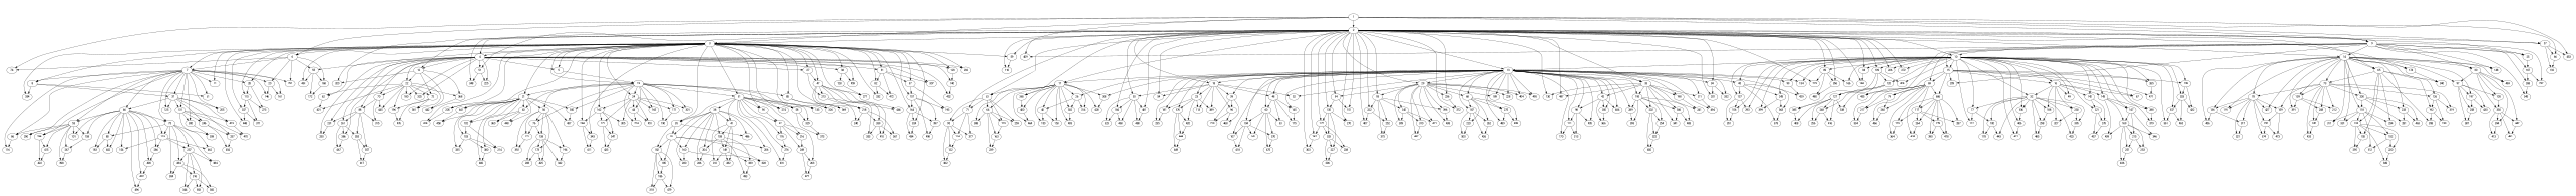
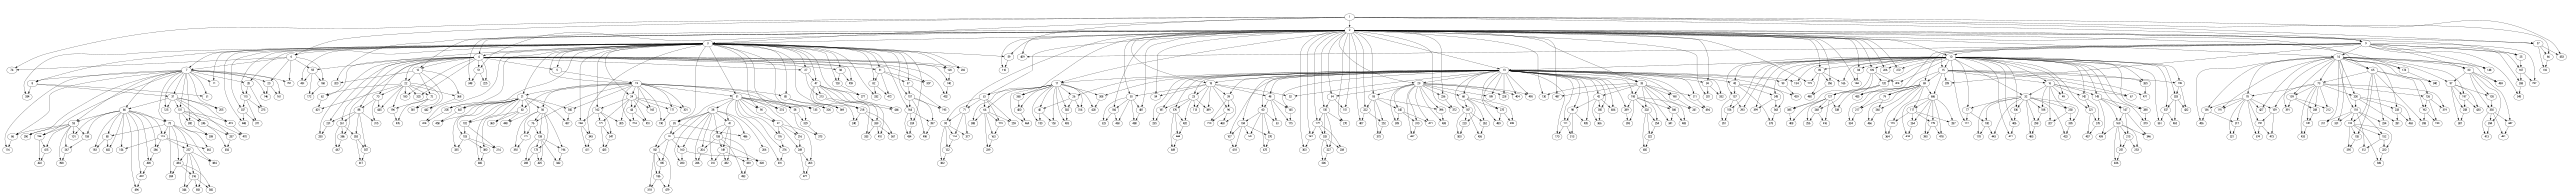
  digraph {
    fontname=Roboto
    node [fontname=Roboto]
    edge [fontname=Roboto]
    1
    2
    3
    6
    9
    57
    66
    74
    409
    453
    4
    10
    12
    13
    14
    17
    18
    25
    29
    33
    34
    50
    51
    54
    59
    63
    65
    71
    84
    89
    93
    94
    109
    110
    130
    135
    144
    151
    174
    177
    184
    201
    222
    226
    229
    236
    247
    270
    272
    303
    320
    348
    356
    365
    372
    407
    481
    487
    5
    7
    8
    11
    19
    21
    24
    27
    28
    31
    35
    36
    47
    55
    81
    82
    85
    87
    90
    115
    123
    128
    157
    162
    164
    205
    207
    232
    244
    274
    277
    324
    326
    332
    343
    354
    369
    414
    441
    448
    461
    20
    168
    291
    15
    30
    69
    148
    167
    209
    268
    297
    345
    455
    132
    22
    62
    70
    88
    140
    180
    225
    231
    250
    261
    307
    325
    386
    452
    459
    16
    32
    45
    49
    77
    99
    112
    120
    134
    137
    142
    143
    147
    156
    166
    221
    243
    265
    288
    293
    299
    333
    336
    337
    361
    379
    399
    406
    412
    424
    72
    368
    442
    23
    26
    39
    42
    48
    52
    60
    68
    98
    104
    107
    111
    145
    170
    181
    187
    189
    195
    198
    211
    228
    235
    275
    285
    289
    308
    352
    376
    404
    405
    429
    484
    489
    494
    495
    73
    78
    97
    118
    136
    139
    191
    197
    200
    233
    311
    331
    340
    391
    427
    456
    469
    40
    64
    150
    153
    302
    314
    388
    400
    403
    428
    464
    96
    113
    389
    245
    309
    310
    396
    421
    438
    497
    202
    241
    306
    341
    323
    460
    488
    95
    129
    259
    124
    126
    155
    192
    234
    358
    114
    377
    480
    252
    375
    127
    385
    203
    227
    238
    37
    46
    53
    61
    75
    86
    116
    125
    131
    146
    161
    255
    290
    294
    300
    43
    44
    56
    58
    76
    133
    165
    171
    190
    224
    301
    350
    102
    103
    335
    360
    380
    437
    440
    458
    482
    271
    305
    451
    213
    273
    38
    41
    92
    176
    216
    276
    329
    431
    91
    182
    486
    218
    240
    269
    353
    410
    446
    172
    472
    193
    371
    397
    498
    347
    434
    411
    196
    381
    401
    445
    315
    355
    357
    467
    246
    257
    419
    80
    101
    119
    154
    158
    183
    286
    402
    490
    492
    496
    267
    398
    415
    237
    284
    304
    384
    462
    359
    470
    422
    67
    79
    n363 [label=606]
    471
    105
    330
    394
    447
    117
    179
    217
    260
    334
    364
    466
    188
    230
    327
    100
    178
    298
    395
    423
    443
    485
    363
    378
    248
    338
    351
    278
    169
    439
    215
    346
    457
    432
    465
    476
    420
    219
    468
    366
    83
    175
    141
    370
    475
    223
    262
    499
    313
    418
    426
    500
    254
    393
    483
    444
    449
    159
    208
    212
    242
    319
    435
    292
    317
    321
    374
    258
    387
    430
    152
    312
    281
    463
    264
    279
    287
    390
    474
    478
    163
    239
    121
    138
    173
    194
    392
    373
    214
    433
    413
    491
    108
    160
    204
    206
    266
    280
    149
    210
    282
    249
    263
    322
    450
    185
    328
    186
    318
    479
    454
    339
    493
    367
    283
    342
    425
    122
    362
    220
    295
    349
    199
    473
    316
    344
    383
    382
    417
    477
    256
    408
    416
    296
    251
    253
    436
    1 -> 2
    1 -> 3
    1 -> 6
    1 -> 9
    1 -> 57
    1 -> 66
    1 -> 74
    1 -> 409
    1 -> 453
    2 -> 3
    2 -> 9
    2 -> 57
    2 -> 4
    2 -> 10
    2 -> 12
    2 -> 13
    2 -> 14
    2 -> 17
    2 -> 18
    2 -> 25
    2 -> 29
    2 -> 33
    2 -> 34
    2 -> 50
    2 -> 51
    2 -> 54
    2 -> 59
    2 -> 63
    2 -> 65
    2 -> 71
    2 -> 84
    2 -> 89
    2 -> 93
    2 -> 94
    2 -> 109
    2 -> 110
    2 -> 130
    2 -> 135
    2 -> 144
    2 -> 151
    2 -> 174
    2 -> 177
    2 -> 184
    2 -> 201
    2 -> 222
    2 -> 226
    2 -> 229
    2 -> 236
    2 -> 247
    2 -> 270
    2 -> 272
    2 -> 303
    2 -> 320
    2 -> 348
    2 -> 356
    2 -> 365
    2 -> 372
    2 -> 407
    2 -> 481
    2 -> 487
    3 -> 6
    3 -> 4
    3 -> 59
    3 -> 5
    3 -> 7
    3 -> 8
    3 -> 11
    3 -> 19
    3 -> 21
    3 -> 24
    3 -> 27
    3 -> 28
    3 -> 31
    3 -> 35
    3 -> 36
    3 -> 47
    3 -> 55
    3 -> 81
    3 -> 82
    3 -> 85
    3 -> 87
    3 -> 90
    3 -> 115
    3 -> 123
+   3 -> 128
    3 -> 157
    3 -> 162
    3 -> 164
    3 -> 205
    3 -> 207
    3 -> 232
    3 -> 244
    3 -> 274
    3 -> 277
    3 -> 324
    3 -> 326
    3 -> 332
    3 -> 343
    3 -> 354
    3 -> 369
    3 -> 414
    3 -> 441
    3 -> 448
    3 -> 461
    6 -> 74
    6 -> 7
    6 -> 55
    6 -> 20
    6 -> 168
    6 -> 291
    9 -> 409
    9 -> 10
    9 -> 14
    9 -> 25
    9 -> 15
    9 -> 30
    9 -> 69
    9 -> 148
    9 -> 167
    9 -> 209
    9 -> 268
    9 -> 297
    9 -> 345
    9 -> 455
    57 -> 66
    57 -> 453
    57 -> 132
    66 -> 132
    4 -> 12
    4 -> 51
    4 -> 5
    4 -> 27
    4 -> 36
    4 -> 81
    4 -> 123
    4 -> 232
    4 -> 22
    4 -> 62
    4 -> 70
    4 -> 88
    4 -> 140
    4 -> 180
    4 -> 225
    4 -> 231
    4 -> 250
    4 -> 261
    4 -> 307
    4 -> 325
    4 -> 386
    4 -> 452
    4 -> 459
    10 -> 13
    10 -> 89
    10 -> 94
    10 -> 109
    10 -> 226
    10 -> 272
    10 -> 15
    10 -> 16
    10 -> 32
    10 -> 45
    10 -> 49
    10 -> 77
    10 -> 99
    10 -> 112
    10 -> 120
    10 -> 134
    10 -> 137
    10 -> 142
    10 -> 143
    10 -> 147
    10 -> 156
    10 -> 166
    10 -> 221
    10 -> 243
    10 -> 265
    10 -> 288
    10 -> 293
    10 -> 299
    10 -> 333
    10 -> 336
    10 -> 337
    10 -> 361
    10 -> 379
    10 -> 399
    10 -> 406
    10 -> 412
    10 -> 424
    12 -> 320
    12 -> 22
    12 -> 72
    12 -> 368
    12 -> 442
    13 -> 17
    13 -> 18
    13 -> 29
    13 -> 33
    13 -> 34
    13 -> 45
    13 -> 99
    13 -> 134
    13 -> 23
    13 -> 26
    13 -> 39
    13 -> 42
    13 -> 48
    13 -> 52
    13 -> 60
    13 -> 68
    13 -> 98
    13 -> 104
    13 -> 107
    13 -> 111
    13 -> 145
    13 -> 170
    13 -> 181
    13 -> 187
    13 -> 189
    13 -> 195
    13 -> 198
    13 -> 211
    13 -> 228
    13 -> 235
    13 -> 275
    13 -> 285
    13 -> 289
    13 -> 308
    13 -> 352
    13 -> 376
    13 -> 404
    13 -> 405
    13 -> 429
    13 -> 484
    13 -> 489
    13 -> 494
    13 -> 495
    14 -> 65
    14 -> 174
    14 -> 30
    14 -> 148
    14 -> 73
    14 -> 78
    14 -> 97
    14 -> 118
    14 -> 136
    14 -> 139
    14 -> 191
    14 -> 197
    14 -> 200
    14 -> 233
    14 -> 311
    14 -> 331
    14 -> 340
    14 -> 391
    14 -> 427
    14 -> 456
    14 -> 469
    17 -> 63
    17 -> 365
    17 -> 26
    17 -> 308
    17 -> 40
    17 -> 64
    17 -> 150
    17 -> 153
    17 -> 302
    17 -> 314
    17 -> 388
    17 -> 400
    17 -> 403
    17 -> 428
    17 -> 464
    18 -> 50
    18 -> 54
    18 -> 23
    18 -> 39
    18 -> 48
    18 -> 52
    18 -> 96
    18 -> 113
    18 -> 389
    25 -> 167
    29 -> 84
    29 -> 93
    29 -> 236
    29 -> 68
    29 -> 189
    29 -> 228
    29 -> 404
    29 -> 495
    29 -> 245
    29 -> 309
    29 -> 310
    29 -> 396
    29 -> 421
    29 -> 438
    29 -> 497
    33 -> 130
    33 -> 487
    33 -> 42
    33 -> 195
    33 -> 198
    33 -> 211
    33 -> 202
    33 -> 241
    33 -> 306
    33 -> 341
    34 -> 201
    34 -> 352
    50 -> 184
    50 -> 481
    50 -> 323
    50 -> 460
    50 -> 488
    51 -> 348
    51 -> 225
    59 -> 110
    63 -> 71
    63 -> 64
    63 -> 95
    63 -> 129
    63 -> 259
    65 -> 73
    65 -> 124
    65 -> 126
    65 -> 155
    65 -> 192
    65 -> 234
    65 -> 358
    71 -> 95
    71 -> 114
    71 -> 377
    84 -> 135
    84 -> 151
    89 -> 229
    89 -> 356
    89 -> 166
    89 -> 480
    93 -> 222
    93 -> 245
    93 -> 396
    93 -> 252
    93 -> 375
    94 -> 144
    109 -> 120
    109 -> 424
    109 -> 127
    109 -> 385
    135 -> 177
    135 -> 270
    135 -> 203
    135 -> 227
    174 -> 340
    177 -> 247
    177 -> 203
    177 -> 238
    184 -> 323
    184 -> 460
    222 -> 407
    222 -> 252
    236 -> 372
    247 -> 303
    356 -> 480
    365 -> 400
    481 -> 488
    5 -> 19
    7 -> 8
    7 -> 11
    7 -> 28
    7 -> 20
    7 -> 291
    7 -> 37
    7 -> 46
    7 -> 53
    7 -> 61
    7 -> 75
    7 -> 86
    7 -> 116
    7 -> 125
    7 -> 131
    7 -> 146
    7 -> 161
    7 -> 255
    7 -> 290
    7 -> 294
    7 -> 300
    8 -> 354
    8 -> 37
    8 -> 61
    19 -> 21
    19 -> 24
    19 -> 31
    19 -> 85
    19 -> 43
    19 -> 44
    19 -> 56
    19 -> 58
    19 -> 76
    19 -> 133
    19 -> 165
    19 -> 171
    19 -> 190
    19 -> 224
    19 -> 301
    19 -> 350
    21 -> 205
    21 -> 441
    21 -> 43
    21 -> 56
    21 -> 350
    21 -> 102
    21 -> 103
    21 -> 335
    21 -> 360
    21 -> 380
    21 -> 437
    21 -> 440
    21 -> 458
    21 -> 482
    24 -> 162
    24 -> 44
    24 -> 165
    24 -> 171
    24 -> 301
    24 -> 271
    24 -> 305
    24 -> 451
    27 -> 47
    27 -> 213
    28 -> 115
    28 -> 273
    31 -> 35
    31 -> 90
    31 -> 274
    31 -> 58
    31 -> 133
    31 -> 38
    31 -> 41
    31 -> 92
    31 -> 176
    31 -> 216
    31 -> 276
    31 -> 329
    31 -> 431
    35 -> 91
    35 -> 182
    35 -> 486
    36 -> 128
    36 -> 459
    47 -> 213
    47 -> 218
    47 -> 240
    47 -> 269
    47 -> 353
    47 -> 410
    47 -> 446
    55 -> 461
    55 -> 168
    55 -> 172
    81 -> 82
    81 -> 87
    81 -> 307
    81 -> 472
    82 -> 332
    82 -> 472
    85 -> 326
    85 -> 369
    87 -> 157
    87 -> 193
    90 -> 92
    115 -> 207
    115 -> 273
    115 -> 371
    123 -> 140
    128 -> 277
    157 -> 164
    157 -> 193
    157 -> 397
    157 -> 498
    162 -> 244
    162 -> 271
    162 -> 305
    162 -> 347
    164 -> 324
    164 -> 397
    164 -> 434
    205 -> 414
    207 -> 448
    207 -> 371
    244 -> 343
    244 -> 411
    324 -> 434
    343 -> 411
    441 -> 458
    20 -> 146
    20 -> 161
    168 -> 172
    15 -> 69
    15 -> 209
    15 -> 16
    15 -> 265
    15 -> 299
    15 -> 67
    15 -> 79
    15 -> n363
    15 -> 471
    30 -> 97
    30 -> 469
    30 -> 105
    30 -> 330
    30 -> 394
    30 -> 447
    69 -> 455
    69 -> 79
    69 -> n363
    69 -> 117
    69 -> 179
    69 -> 217
    69 -> 260
    69 -> 334
    69 -> 364
    69 -> 466
    167 -> 268
    167 -> 297
    268 -> 345
    22 -> 62
    22 -> 70
    22 -> 180
    22 -> 325
    22 -> 72
    22 -> 368
    22 -> 196
    22 -> 381
    22 -> 401
    22 -> 445
    62 -> 401
    70 -> 88
    70 -> 445
    70 -> 315
    88 -> 231
    88 -> 261
    88 -> 315
    88 -> 355
    88 -> 357
    140 -> 452
    231 -> 250
    261 -> 386
    261 -> 355
    261 -> 467
    386 -> 467
    16 -> 32
    16 -> 49
    16 -> 142
    16 -> 143
    16 -> 67
    16 -> 188
    16 -> 230
    16 -> 327
    32 -> 77
    32 -> 336
    32 -> 188
    32 -> 230
    32 -> 100
    32 -> 178
    32 -> 298
    32 -> 395
    32 -> 423
    32 -> 443
    32 -> 485
    45 -> 137
    45 -> 243
    45 -> 363
    45 -> 378
    77 -> 112
    77 -> 100
    99 -> 429
    120 -> 127
    120 -> 248
    120 -> 338
    137 -> 156
    137 -> 293
    137 -> 351
    142 -> 221
    142 -> 278
    143 -> 147
    143 -> 288
    143 -> 169
    143 -> 439
    147 -> 169
    147 -> 215
    147 -> 346
    156 -> 351
    221 -> 278
    221 -> 457
    243 -> 399
    243 -> 363
    265 -> 471
    288 -> 379
    299 -> 333
    299 -> 432
    333 -> 337
    333 -> 432
    333 -> 465
    336 -> 406
    337 -> 361
    337 -> 465
    406 -> 412
    72 -> 196
    72 -> 381
    72 -> 476
    368 -> 442
    23 -> 181
    23 -> 376
    23 -> 113
    23 -> 389
    23 -> 420
    26 -> 40
    26 -> 302
    26 -> 314
    39 -> 96
    39 -> 219
    39 -> 468
    42 -> 98
    42 -> 285
    42 -> 484
    42 -> 366
    48 -> 60
    48 -> 145
    48 -> 83
    48 -> 175
    60 -> 104
    60 -> 83
    60 -> 141
    60 -> 370
    60 -> 475
    68 -> 187
    68 -> 275
    68 -> 223
    68 -> 262
    68 -> 499
    98 -> 111
    98 -> 405
    98 -> 313
    104 -> 107
    104 -> 141
    104 -> 370
    104 -> 418
    107 -> 418
    111 -> 170
    111 -> 313
    145 -> 175
    181 -> 235
    187 -> 223
    187 -> 262
    187 -> 426
    187 -> 500
    195 -> 289
    195 -> 202
    195 -> 306
    195 -> 254
    195 -> 393
    195 -> 483
    198 -> 241
    211 -> 494
    275 -> 489
    275 -> 499
    285 -> 366
    289 -> 393
    308 -> 428
    376 -> 420
    376 -> 444
    376 -> 449
    73 -> 78
    73 -> 139
    73 -> 200
    73 -> 126
    73 -> 159
    73 -> 208
    73 -> 212
    73 -> 242
    73 -> 319
    73 -> 435
    78 -> 136
    78 -> 191
    78 -> 427
    78 -> 159
    78 -> 292
    78 -> 317
    78 -> 321
    78 -> 374
    97 -> 197
    97 -> 105
    97 -> 258
    97 -> 387
    97 -> 430
    118 -> 311
    118 -> 331
    118 -> 124
    118 -> 234
    118 -> 152
    118 -> 312
    136 -> 456
    136 -> 317
    139 -> 391
    139 -> 208
    139 -> 212
    197 -> 258
    197 -> 430
    200 -> 118
    200 -> 233
    200 -> 281
    200 -> 463
    233 -> 281
    233 -> 463
    40 -> 150
    40 -> 153
    64 -> 388
    64 -> 129
    64 -> 259
    64 -> 163
    64 -> 239
    302 -> 403
    400 -> 464
    96 -> 219
    96 -> 468
    245 -> 309
    245 -> 310
    245 -> 421
    310 -> 497
    396 -> 438
    202 -> 254
    202 -> 322
    202 -> 450
    306 -> 341
    306 -> 483
    95 -> 114
    95 -> 377
    95 -> 122
    95 -> 362
    129 -> 163
    124 -> 155
    124 -> 152
    124 -> 220
    124 -> 295
    124 -> 349
    126 -> 192
    126 -> 319
    126 -> 199
    155 -> 295
    192 -> 358
    192 -> 199
    114 -> 122
    252 -> 375
    127 -> 385
    127 -> 248
    127 -> 338
    127 -> 256
    127 -> 408
    127 -> 416
    385 -> 408
    203 -> 227
    203 -> 238
    203 -> 296
    227 -> 296
    37 -> 46
    37 -> 125
    37 -> 131
    37 -> 255
    37 -> 246
    37 -> 257
    37 -> 419
    46 -> 53
    46 -> 75
    46 -> 80
    46 -> 101
    46 -> 119
    46 -> 154
    46 -> 158
    46 -> 183
    46 -> 286
    46 -> 402
    46 -> 490
    46 -> 492
    46 -> 496
    53 -> 86
    53 -> 290
    53 -> 294
    53 -> 101
    53 -> 158
    53 -> 267
    53 -> 398
    53 -> 415
    75 -> 80
    75 -> 119
    75 -> 237
    75 -> 284
    75 -> 304
    75 -> 384
    75 -> 462
    86 -> 116
    131 -> 300
    131 -> 246
    131 -> 419
    131 -> 359
    131 -> 470
    294 -> 415
    294 -> 422
    300 -> 359
    43 -> 102
    43 -> 360
    43 -> 440
    44 -> 224
    44 -> 451
    56 -> 76
    56 -> 121
    56 -> 138
    56 -> 173
    56 -> 194
    56 -> 392
    58 -> 329
    58 -> 373
    76 -> 121
    76 -> 138
    171 -> 190
    350 -> 437
    102 -> 103
    102 -> 214
    103 -> 335
    103 -> 380
    103 -> 214
    380 -> 482
    271 -> 347
    271 -> 433
    213 -> 218
    213 -> 446
    38 -> 35
    38 -> 41
    38 -> 91
    38 -> 486
    38 -> 108
    38 -> 160
    38 -> 204
    38 -> 206
    38 -> 266
    38 -> 280
    41 -> 108
    41 -> 149
    41 -> 210
    41 -> 282
    92 -> 176
    92 -> 216
    92 -> 249
    92 -> 263
    176 -> 276
    216 -> 249
    276 -> 431
    329 -> 373
    91 -> 182
    91 -> 160
-   91 -> 206
    91 -> 185
    91 -> 328
    182 -> 185
    182 -> 186
    182 -> 318
    182 -> 479
    218 -> 240
    218 -> 269
    218 -> 367
    269 -> 353
    269 -> 410
    269 -> 367
    397 -> 498
    347 -> 433
    196 -> 476
    355 -> 357
    355 -> 417
    357 -> 417
    246 -> 257
    246 -> 454
    257 -> 454
    419 -> 470
    80 -> 183
    80 -> 402
    119 -> 154
    119 -> 286
    119 -> 237
    119 -> 462
    158 -> 267
    286 -> 490
    490 -> 492
    492 -> 496
    267 -> 398
    415 -> 422
    237 -> 284
    237 -> 384
    237 -> 316
    237 -> 344
    237 -> 383
    284 -> 304
    284 -> 316
    284 -> 382
    79 -> 217
    79 -> 260
    n363 -> 117
    n363 -> 264
    n363 -> 279
    n363 -> 287
    n363 -> 390
    n363 -> 474
    n363 -> 478
    105 -> 330
    330 -> 394
    330 -> 447
    330 -> 413
    330 -> 491
    394 -> 413
    447 -> 491
    117 -> 179
    117 -> 264
    117 -> 279
    117 -> 287
    179 -> 364
    217 -> 334
    260 -> 466
    188 -> 298
    230 -> 327
    230 -> 395
    100 -> 178
    100 -> 443
    298 -> 485
    395 -> 423
    363 -> 378
    248 -> 256
    248 -> 416
    278 -> 457
    169 -> 439
    169 -> 215
    169 -> 346
    169 -> 251
    169 -> 253
    169 -> 436
    215 -> 251
    215 -> 253
    420 -> 444
    370 -> 475
    223 -> 500
    262 -> 426
    254 -> 322
    444 -> 449
    159 -> 292
    159 -> 473
    208 -> 242
    242 -> 435
    292 -> 374
    292 -> 473
    317 -> 321
    258 -> 387
    152 -> 312
    152 -> 220
    264 -> 474
    279 -> 390
    279 -> 478
    163 -> 239
    121 -> 392
    138 -> 173
    138 -> 194
    138 -> 283
    138 -> 342
    138 -> 425
    173 -> 283
    173 -> 425
    194 -> 342
    108 -> 204
    108 -> 149
    108 -> 339
    108 -> 493
    160 -> 280
    160 -> 328
    204 -> 266
    149 -> 210
    149 -> 282
    149 -> 339
    249 -> 263
    249 -> 477
    263 -> 477
    322 -> 450
    185 -> 186
    186 -> 318
    186 -> 479
    339 -> 493
    122 -> 362
    220 -> 349
    316 -> 344
    316 -> 383
    316 -> 382
    251 -> 436
  }
